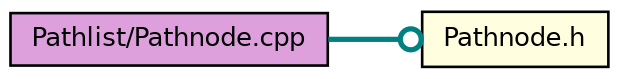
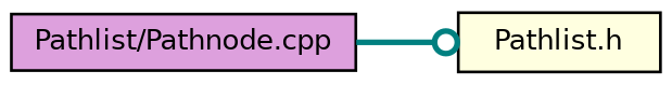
  digraph {
    rankdir=LR
    node [color=black fontname=Helvetica fontsize=10 shape=record style=filled]
    n1 [fillcolor=plum fontcolor=black height=0.2 label="Pathlist/Pathnode.cpp" width=0.4]
-   n2 [fillcolor=lightyellow height=0.2 label="Pathnode.h" width=0.4]
+   n2 [fillcolor=lightyellow height=0.2 label="Pathlist.h" width=0.4]
    n1 -> n2 [color=teal fontname=Helvetica fontsize=10 labelfontname=Helvetica labelfontsize=10 style=bold arrowhead=odot]
  }
